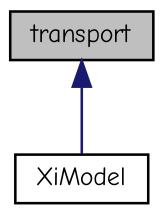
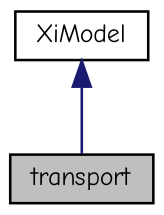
  digraph {
    fontname="Comic Neue"
    node [color=black fontname="Comic Neue" fontsize=10 shape=record]
    n1 [fillcolor=grey75 fontcolor=black height=0.2 label=transport style=filled width=0.4]
    n2 [height=0.2 label=XiModel width=0.4]
-   n1 -> n2 [color=midnightblue dir=back fontname="Comic Neue" fontsize=10 labelfontname=Helvetica labelfontsize=10 style=solid]
+   n2 -> n1 [color=midnightblue dir=back fontname="Comic Neue" fontsize=10 labelfontname=Helvetica labelfontsize=10 style=solid]
  }
